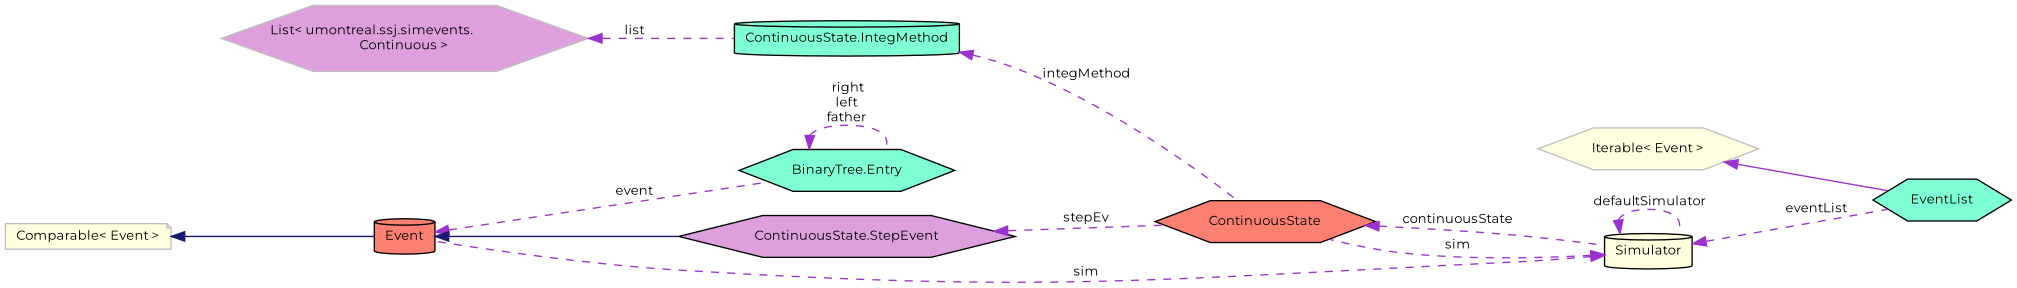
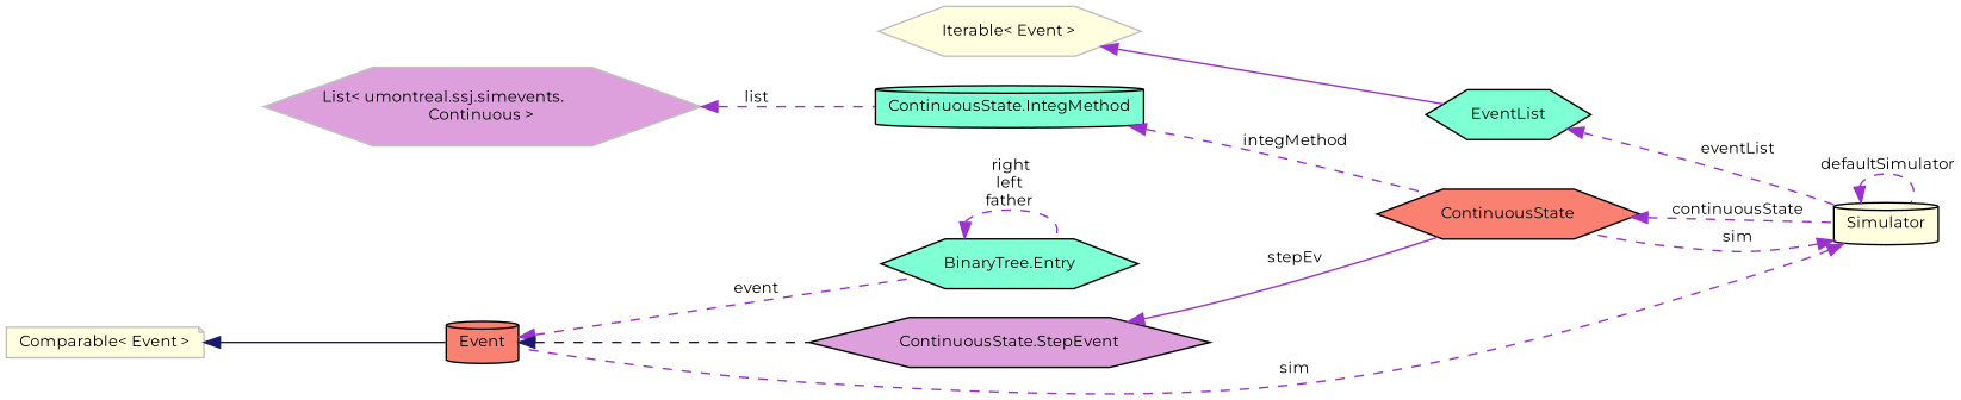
  digraph {
    fontname=Montserrat
    rankdir=LR
    node [color=black fillcolor=aquamarine fontname=Montserrat fontsize=10 shape=hexagon style=filled]
    edge [color=darkorchid3 dir=back fontname=Montserrat fontsize=10 labelfontname=Helvetica labelfontsize=10 style=dashed]
    n1 [fontcolor=black height=0.2 label="BinaryTree.Entry" width=0.4]
    n2 [fillcolor=salmon height=0.2 label=Event shape=cylinder width=0.4]
    n3 [fillcolor=plum height=0.2 label="ContinuousState.StepEvent" width=0.4]
    n4 [fillcolor=salmon height=0.2 label=ContinuousState width=0.4]
    n5 [color=grey75 fillcolor=lightyellow height=0.2 label="Comparable\< Event \>" shape=note width=0.4]
    n6 [fillcolor=lightyellow height=0.2 label=Simulator shape=cylinder width=0.4]
    n7 [height=0.2 label=EventList width=0.4]
    n8 [color=grey75 fillcolor=lightyellow height=0.2 label="Iterable\< Event \>" width=0.4]
    n9 [height=0.2 label="ContinuousState.IntegMethod" shape=cylinder width=0.4]
    n10 [color=grey75 fillcolor=plum height=0.2 label="List\< umontreal.ssj.simevents.\lContinuous \>" width=0.4]
    n1 -> n1 [label=" right\nleft\nfather"]
    n2 -> n1 [label=" event"]
-   n2 -> n3 [color=midnightblue style=solid]
-   n3 -> n4 [label=" stepEv"]
+   n2 -> n3 [color=midnightblue]
+   n3 -> n4 [label=" stepEv" style=solid]
    n4 -> n6 [label=" continuousState"]
    n5 -> n2 [color=midnightblue style=solid]
    n6 -> n2 [label=" sim"]
    n6 -> n4 [label=" sim"]
    n6 -> n6 [label=" defaultSimulator"]
-   n6 -> n7 [label=" eventList"]
+   n7 -> n6 [label=" eventList"]
    n8 -> n7 [style=solid]
    n9 -> n4 [label=" integMethod"]
    n10 -> n9 [label=" list"]
  }
